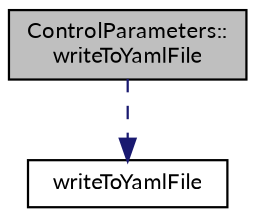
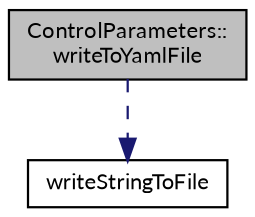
  digraph {
    rankdir=TB
    fontname=Lato
    node [color=black fontname=Lato fontsize=10 shape=record style=filled]
    n1 [fillcolor=grey75 fontcolor=black height=0.2 label="ControlParameters::\lwriteToYamlFile" width=0.4]
-   n2 [fillcolor=white height=0.2 label=writeToYamlFile width=0.4]
+   n2 [fillcolor=white height=0.2 label=writeStringToFile width=0.4]
    n1 -> n2 [color=midnightblue fontname=Lato fontsize=10 labelfontname=FreeSans labelfontsize=10 style=dashed]
  }
